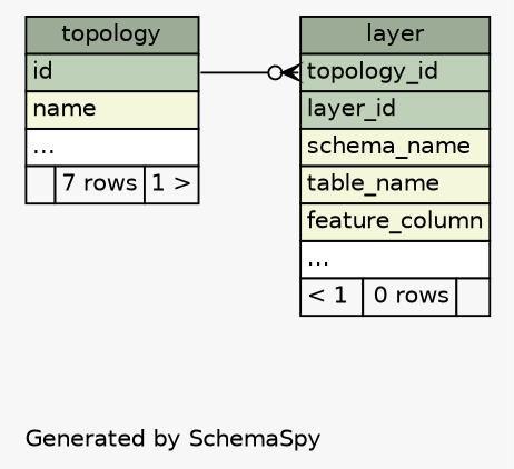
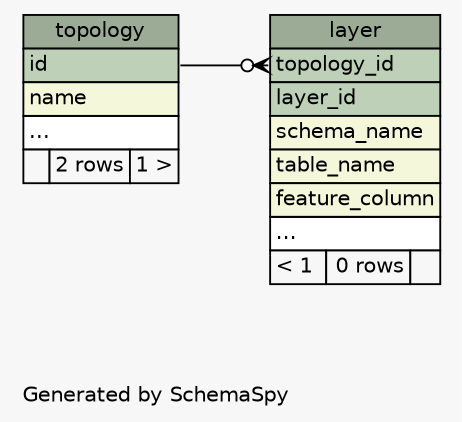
  digraph {
    bgcolor="#f7f7f7"
    fontname=Helvetica
    fontsize=11
    label="\nGenerated by SchemaSpy"
    labeljust=l
    nodesep=0.18
    rankdir=RL
    ranksep=0.46
    node [fontname=Helvetica fontsize=11 shape=plaintext]
    n1 [label=<     <TABLE BORDER="0" CELLBORDER="1" CELLSPACING="0" BGCOLOR="#ffffff">       <TR><TD COLSPAN="3" BGCOLOR="#9bab96" ALIGN="CENTER">layer</TD></TR>       <TR><TD PORT="topology_id" COLSPAN="3" BGCOLOR="#bed1b8" ALIGN="LEFT">topology_id</TD></TR>       <TR><TD PORT="layer_id" COLSPAN="3" BGCOLOR="#bed1b8" ALIGN="LEFT">layer_id</TD></TR>       <TR><TD PORT="schema_name" COLSPAN="3" BGCOLOR="#f4f7da" ALIGN="LEFT">schema_name</TD></TR>       <TR><TD PORT="table_name" COLSPAN="3" BGCOLOR="#f4f7da" ALIGN="LEFT">table_name</TD></TR>       <TR><TD PORT="feature_column" COLSPAN="3" BGCOLOR="#f4f7da" ALIGN="LEFT">feature_column</TD></TR>       <TR><TD PORT="elipses" COLSPAN="3" ALIGN="LEFT">...</TD></TR>       <TR><TD ALIGN="LEFT" BGCOLOR="#f7f7f7">&lt; 1</TD><TD ALIGN="RIGHT" BGCOLOR="#f7f7f7">0 rows</TD><TD ALIGN="RIGHT" BGCOLOR="#f7f7f7">  </TD></TR>     </TABLE>>]
-   n2 [label=<     <TABLE BORDER="0" CELLBORDER="1" CELLSPACING="0" BGCOLOR="#ffffff">       <TR><TD COLSPAN="3" BGCOLOR="#9bab96" ALIGN="CENTER">topology</TD></TR>       <TR><TD PORT="id" COLSPAN="3" BGCOLOR="#bed1b8" ALIGN="LEFT">id</TD></TR>       <TR><TD PORT="name" COLSPAN="3" BGCOLOR="#f4f7da" ALIGN="LEFT">name</TD></TR>       <TR><TD PORT="elipses" COLSPAN="3" ALIGN="LEFT">...</TD></TR>       <TR><TD ALIGN="LEFT" BGCOLOR="#f7f7f7">  </TD><TD ALIGN="RIGHT" BGCOLOR="#f7f7f7">7 rows</TD><TD ALIGN="RIGHT" BGCOLOR="#f7f7f7">1 &gt;</TD></TR>     </TABLE>>]
+   n2 [label=<     <TABLE BORDER="0" CELLBORDER="1" CELLSPACING="0" BGCOLOR="#ffffff">       <TR><TD COLSPAN="3" BGCOLOR="#9bab96" ALIGN="CENTER">topology</TD></TR>       <TR><TD PORT="id" COLSPAN="3" BGCOLOR="#bed1b8" ALIGN="LEFT">id</TD></TR>       <TR><TD PORT="name" COLSPAN="3" BGCOLOR="#f4f7da" ALIGN="LEFT">name</TD></TR>       <TR><TD PORT="elipses" COLSPAN="3" ALIGN="LEFT">...</TD></TR>       <TR><TD ALIGN="LEFT" BGCOLOR="#f7f7f7">  </TD><TD ALIGN="RIGHT" BGCOLOR="#f7f7f7">2 rows</TD><TD ALIGN="RIGHT" BGCOLOR="#f7f7f7">1 &gt;</TD></TR>     </TABLE>>]
    n1 -> n2 [arrowhead=none arrowsize=0.8 arrowtail=crowodot dir=back headport="id:e" tailport="topology_id:w"]
  }
